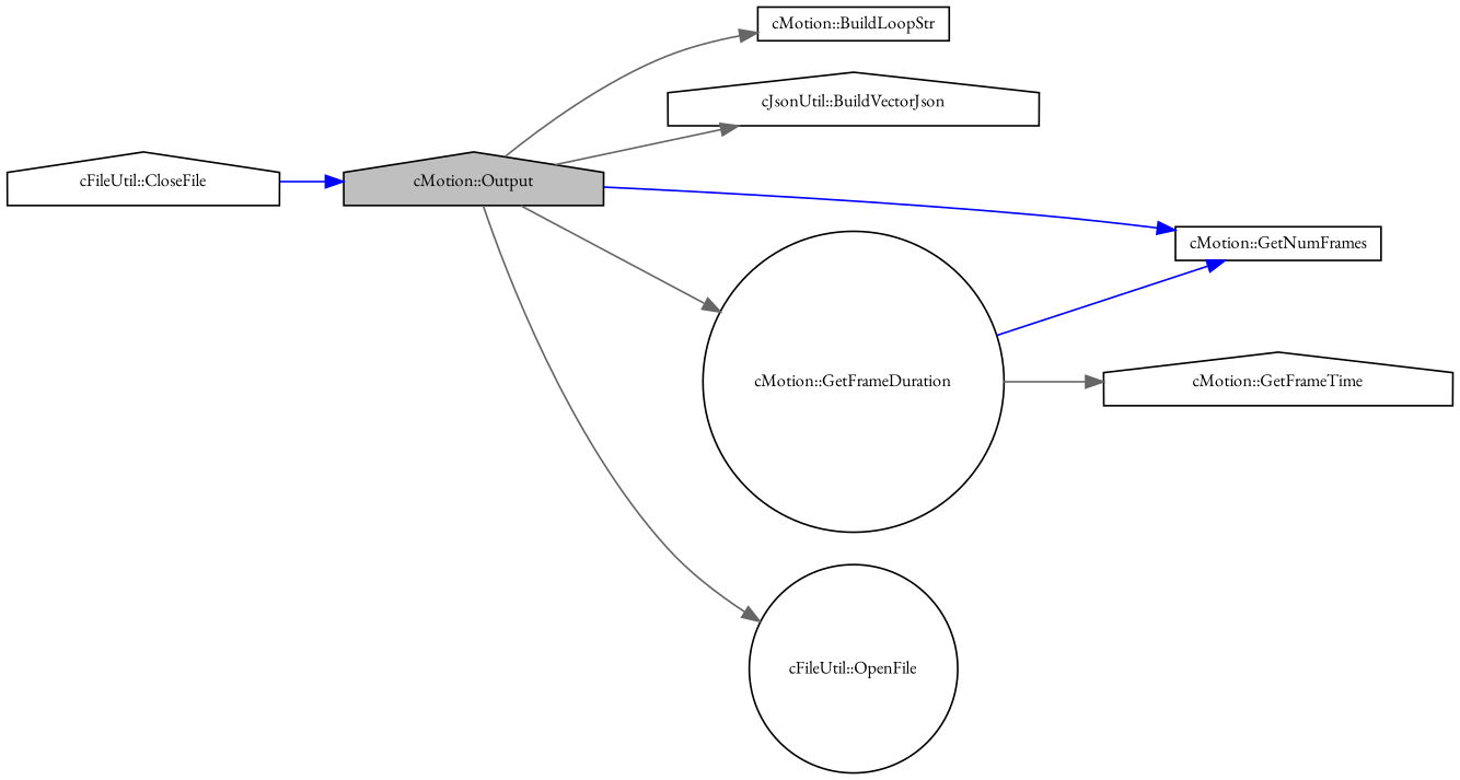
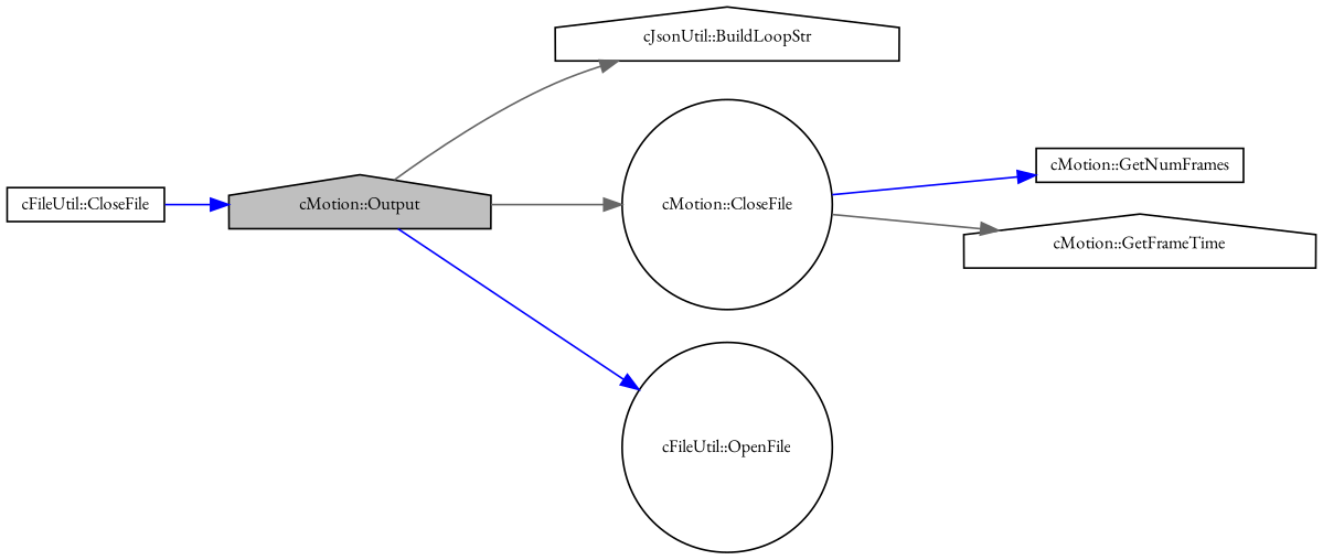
  digraph {
    fontname="EB Garamond"
    rankdir=LR
    node [color=black fillcolor=white fontname="EB Garamond" fontsize=10 shape=house style=filled]
    edge [color=gray40 fontname="EB Garamond" fontsize=10 labelfontname=Helvetica labelfontsize=10 style=solid]
    n1 [fillcolor=grey75 fontcolor=black height=0.2 label="cMotion::Output" width=0.4]
-   n2 [height=0.2 label="cMotion::BuildLoopStr" shape=box width=0.4]
-   n3 [height=0.2 label="cJsonUtil::BuildVectorJson" width=0.4]
-   n4 [height=0.2 label="cMotion::GetFrameDuration" shape=circle width=0.4]
+   n3 [height=0.2 label="cJsonUtil::BuildLoopStr" width=0.4]
+   n4 [height=0.2 label="cMotion::CloseFile" shape=circle width=0.4]
    n5 [height=0.2 label="cMotion::GetNumFrames" shape=box width=0.4]
    n6 [height=0.2 label="cFileUtil::OpenFile" shape=circle width=0.4]
-   n7 [height=0.2 label="cFileUtil::CloseFile" width=0.4]
+   n7 [height=0.2 label="cFileUtil::CloseFile" shape=box width=0.4]
    n8 [height=0.2 label="cMotion::GetFrameTime" width=0.4]
-   n1 -> n2
    n1 -> n3
    n1 -> n4
-   n1 -> n5 [color=blue]
-   n1 -> n6
+   n1 -> n6 [color=blue]
    n4 -> n5 [color=blue]
    n4 -> n8
    n7 -> n1 [color=blue]
  }
